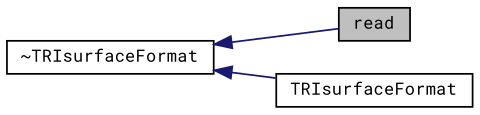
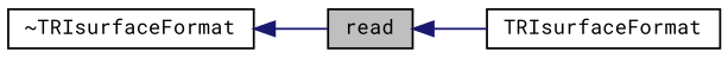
  digraph {
    fontname="Roboto Mono"
    rankdir=LR
    node [color=black fontname="Roboto Mono" fontsize=10 shape=record]
    edge [color=midnightblue dir=back fontname="Roboto Mono" fontsize=10 labelfontname=Helvetica labelfontsize=10 style=solid]
    n1 [fillcolor=grey75 fontcolor=black height=0.2 label=read style=filled width=0.4]
    n2 [height=0.2 label=TRIsurfaceFormat width=0.4]
    n3 [height=0.2 label="~TRIsurfaceFormat" width=0.4]
-   n3 -> n2
+   n1 -> n2
    n3 -> n1
  }
